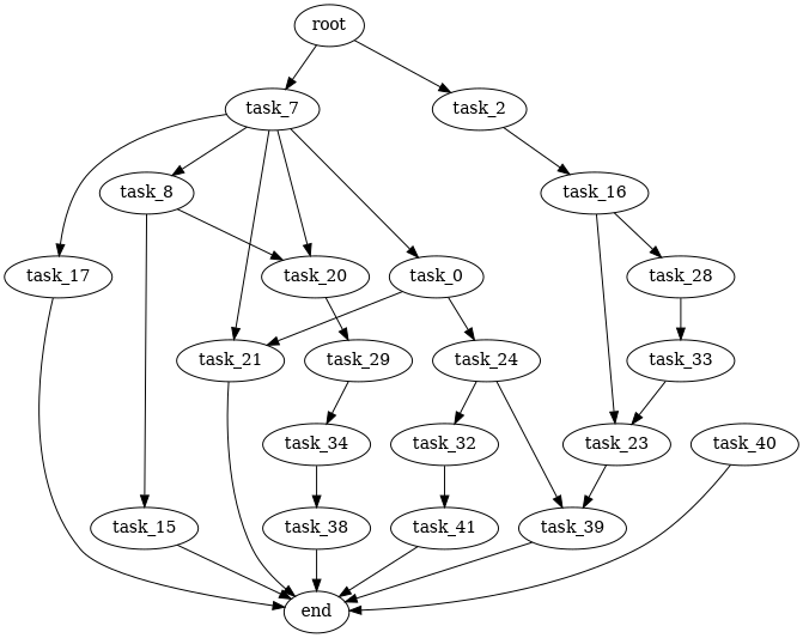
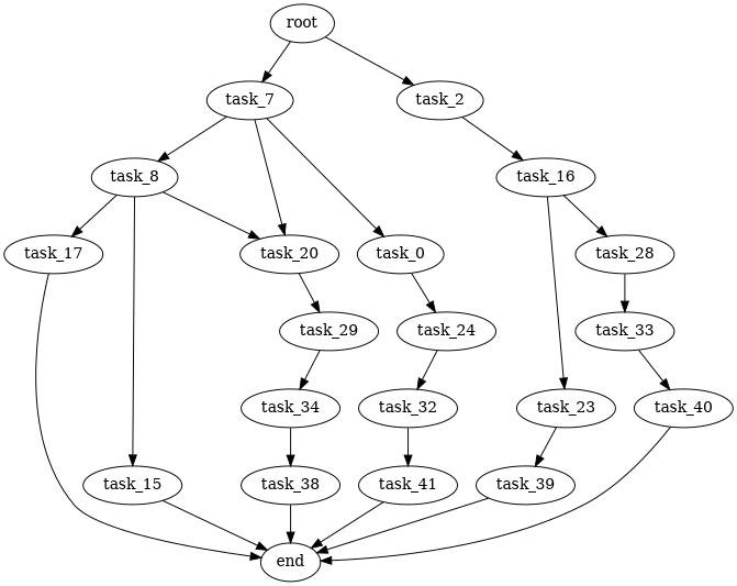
  digraph {
    n1 [label=task_7]
    root
    task_2
    task_8
    n5 [label=task_0]
    task_20
-   task_21
    task_16
    task_15
    task_17
    task_24
    task_29
    end
    task_23
    task_28
    task_39
    task_32
    task_33
    task_34
    task_41
    task_40
    task_38
    n1 -> task_8
    n1 -> n5
    n1 -> task_20
-   n1 -> task_21
    root -> n1
    root -> task_2
    task_2 -> task_16
    task_8 -> task_20
    task_8 -> task_15
-   n1 -> task_17
-   n5 -> task_21
+   task_8 -> task_17
    n5 -> task_24
    task_20 -> task_29
-   task_21 -> end
    task_16 -> task_23
    task_16 -> task_28
    task_15 -> end
    task_17 -> end
-   task_24 -> task_39
    task_24 -> task_32
    task_29 -> task_34
    task_23 -> task_39
    task_28 -> task_33
    task_39 -> end
    task_32 -> task_41
-   task_33 -> task_23
+   task_33 -> task_40
    task_34 -> task_38
    task_41 -> end
    task_40 -> end
    task_38 -> end
  }
